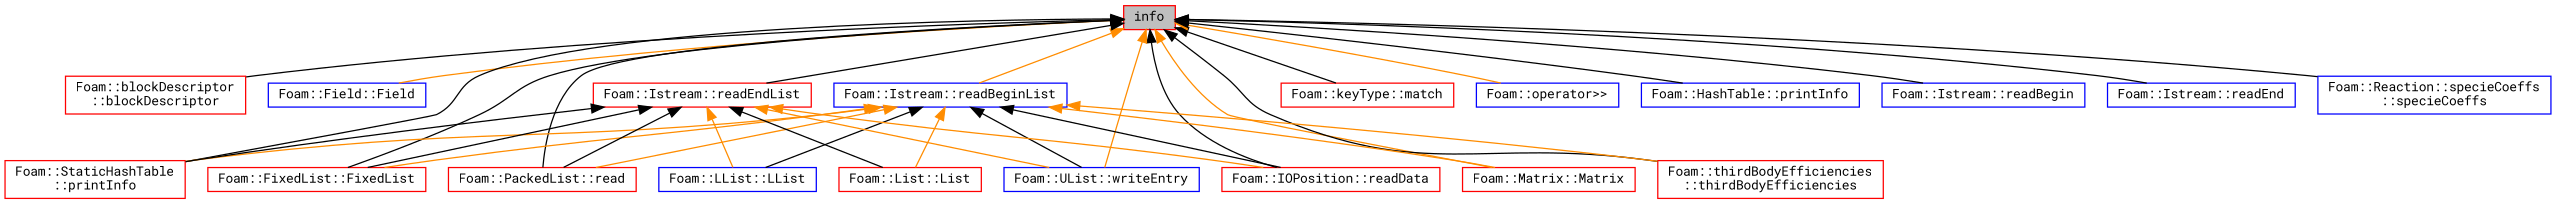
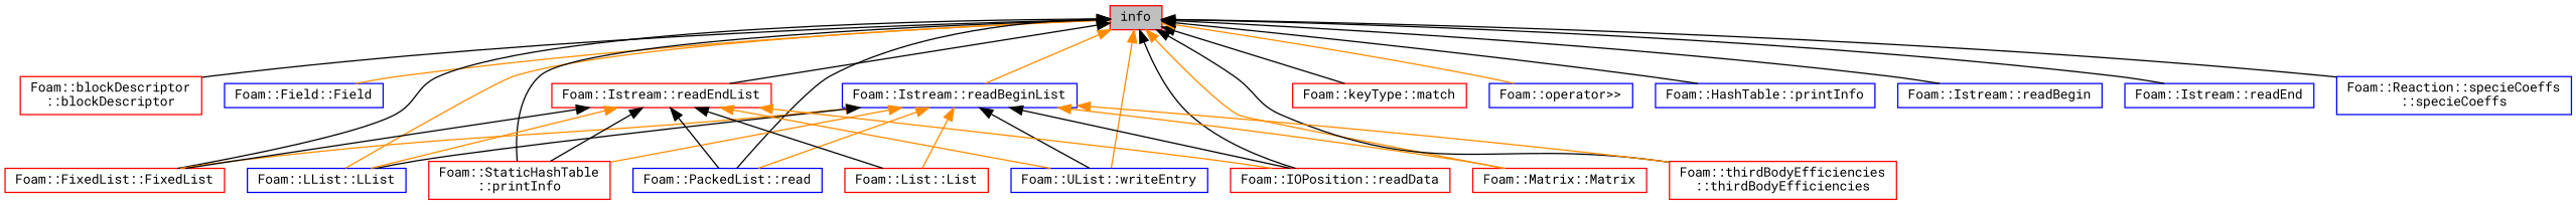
  digraph {
    fontname="Roboto Mono"
    rankdir=TB
    node [color=red fontname="Roboto Mono" fontsize=10 shape=record]
    edge [color=black dir=back fontname="Roboto Mono" fontsize=10 labelfontname=Helvetica labelfontsize=10 style=solid]
    n1 [fillcolor=grey75 fontcolor=black height=0.2 label=info style=filled width=0.4]
    n2 [height=0.2 label="Foam::blockDescriptor\l::blockDescriptor" width=0.4]
    n3 [color=blue height=0.2 label="Foam::Field::Field" width=0.4]
    n4 [height=0.2 label="Foam::FixedList::FixedList" width=0.4]
    n5 [color=blue height=0.2 label="Foam::LList::LList" width=0.4]
    n6 [height=0.2 label="Foam::keyType::match" width=0.4]
    n7 [height=0.2 label="Foam::Matrix::Matrix" width=0.4]
    n8 [color=blue height=0.2 label="Foam::operator\>\>" width=0.4]
    n9 [height=0.2 label="Foam::StaticHashTable\l::printInfo" width=0.4]
    n10 [color=blue height=0.2 label="Foam::HashTable::printInfo" width=0.4]
-   n11 [height=0.2 label="Foam::PackedList::read" width=0.4]
+   n11 [color=blue height=0.2 label="Foam::PackedList::read" width=0.4]
    n12 [color=blue height=0.2 label="Foam::Istream::readBegin" width=0.4]
    n13 [color=blue height=0.2 label="Foam::Istream::readBeginList" width=0.4]
    n14 [height=0.2 label="Foam::IOPosition::readData" width=0.4]
    n15 [height=0.2 label="Foam::thirdBodyEfficiencies\l::thirdBodyEfficiencies" width=0.4]
    n16 [color=blue height=0.2 label="Foam::UList::writeEntry" width=0.4]
    n17 [color=blue height=0.2 label="Foam::Istream::readEnd" width=0.4]
    n18 [height=0.2 label="Foam::Istream::readEndList" width=0.4]
    n19 [color=blue height=0.2 label="Foam::Reaction::specieCoeffs\l::specieCoeffs" width=0.4]
    n20 [height=0.2 label="Foam::List::List" width=0.4]
    n1 -> n2
    n1 -> n3 [color=darkorange]
    n1 -> n4
+   n1 -> n5 [color=darkorange]
    n1 -> n6
    n1 -> n7 [color=darkorange]
    n1 -> n8 [color=darkorange]
    n1 -> n9
    n1 -> n10
    n1 -> n11
    n1 -> n12
    n1 -> n13 [color=darkorange]
    n1 -> n14
    n1 -> n15
    n1 -> n16 [color=darkorange]
    n1 -> n17
    n1 -> n18
    n1 -> n19
    n13 -> n4 [color=darkorange]
    n13 -> n5
    n13 -> n7 [color=darkorange]
    n13 -> n9 [color=darkorange]
    n13 -> n11 [color=darkorange]
    n13 -> n14
    n13 -> n15 [color=darkorange]
    n13 -> n16
    n13 -> n20 [color=darkorange]
    n18 -> n4
    n18 -> n5 [color=darkorange]
    n18 -> n9
    n18 -> n11
    n18 -> n14 [color=darkorange]
    n18 -> n16 [color=darkorange]
    n18 -> n20
  }
